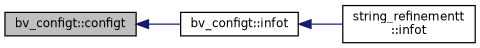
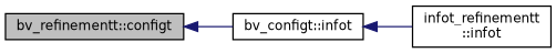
  digraph {
    rankdir=LR
    node [color=black fontname=Helvetica fontsize=10 shape=record]
    edge [color=midnightblue dir=back fontname=Helvetica fontsize=10 labelfontname=Helvetica labelfontsize=10 style=solid]
-   n1 [fillcolor=grey75 fontcolor=black height=0.2 label="bv_configt::configt" style=filled width=0.4]
+   n1 [fillcolor=grey75 fontcolor=black height=0.2 label="bv_refinementt::configt" style=filled width=0.4]
    n2 [height=0.2 label="bv_configt::infot" width=0.4]
-   n3 [height=0.2 label="string_refinementt\l::infot" width=0.4]
+   n3 [height=0.2 label="infot_refinementt\l::infot" width=0.4]
    n1 -> n2
    n2 -> n3
  }
